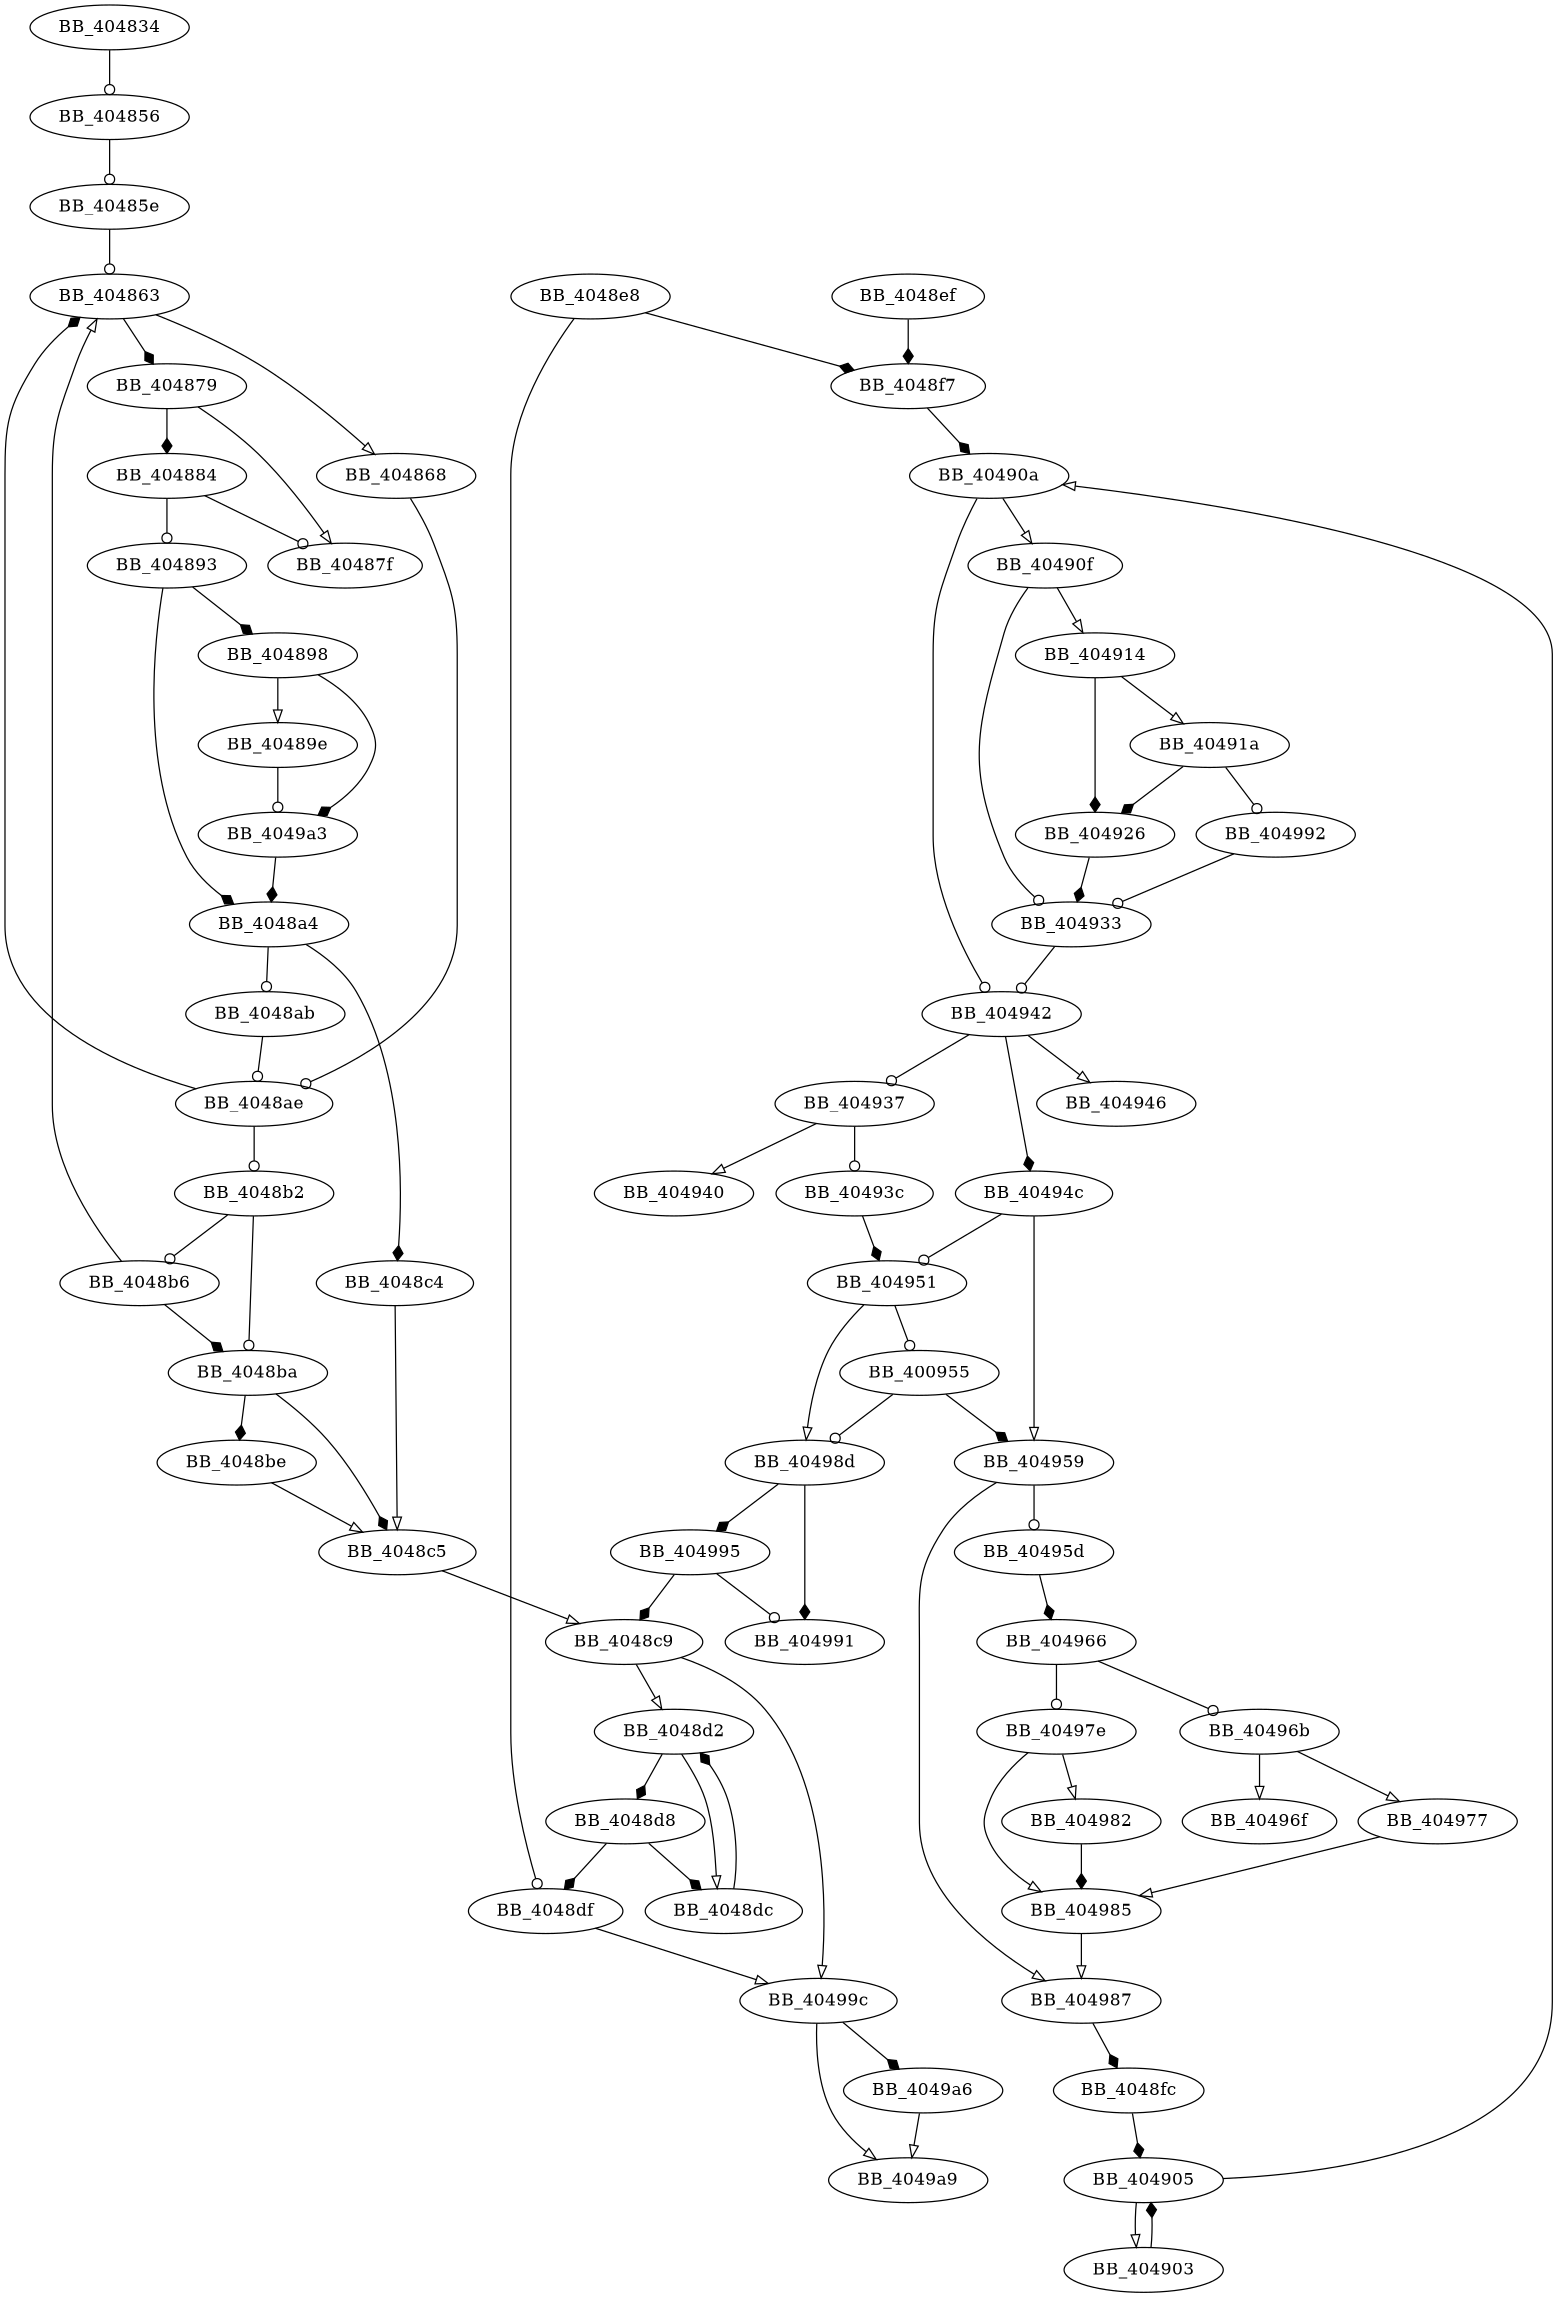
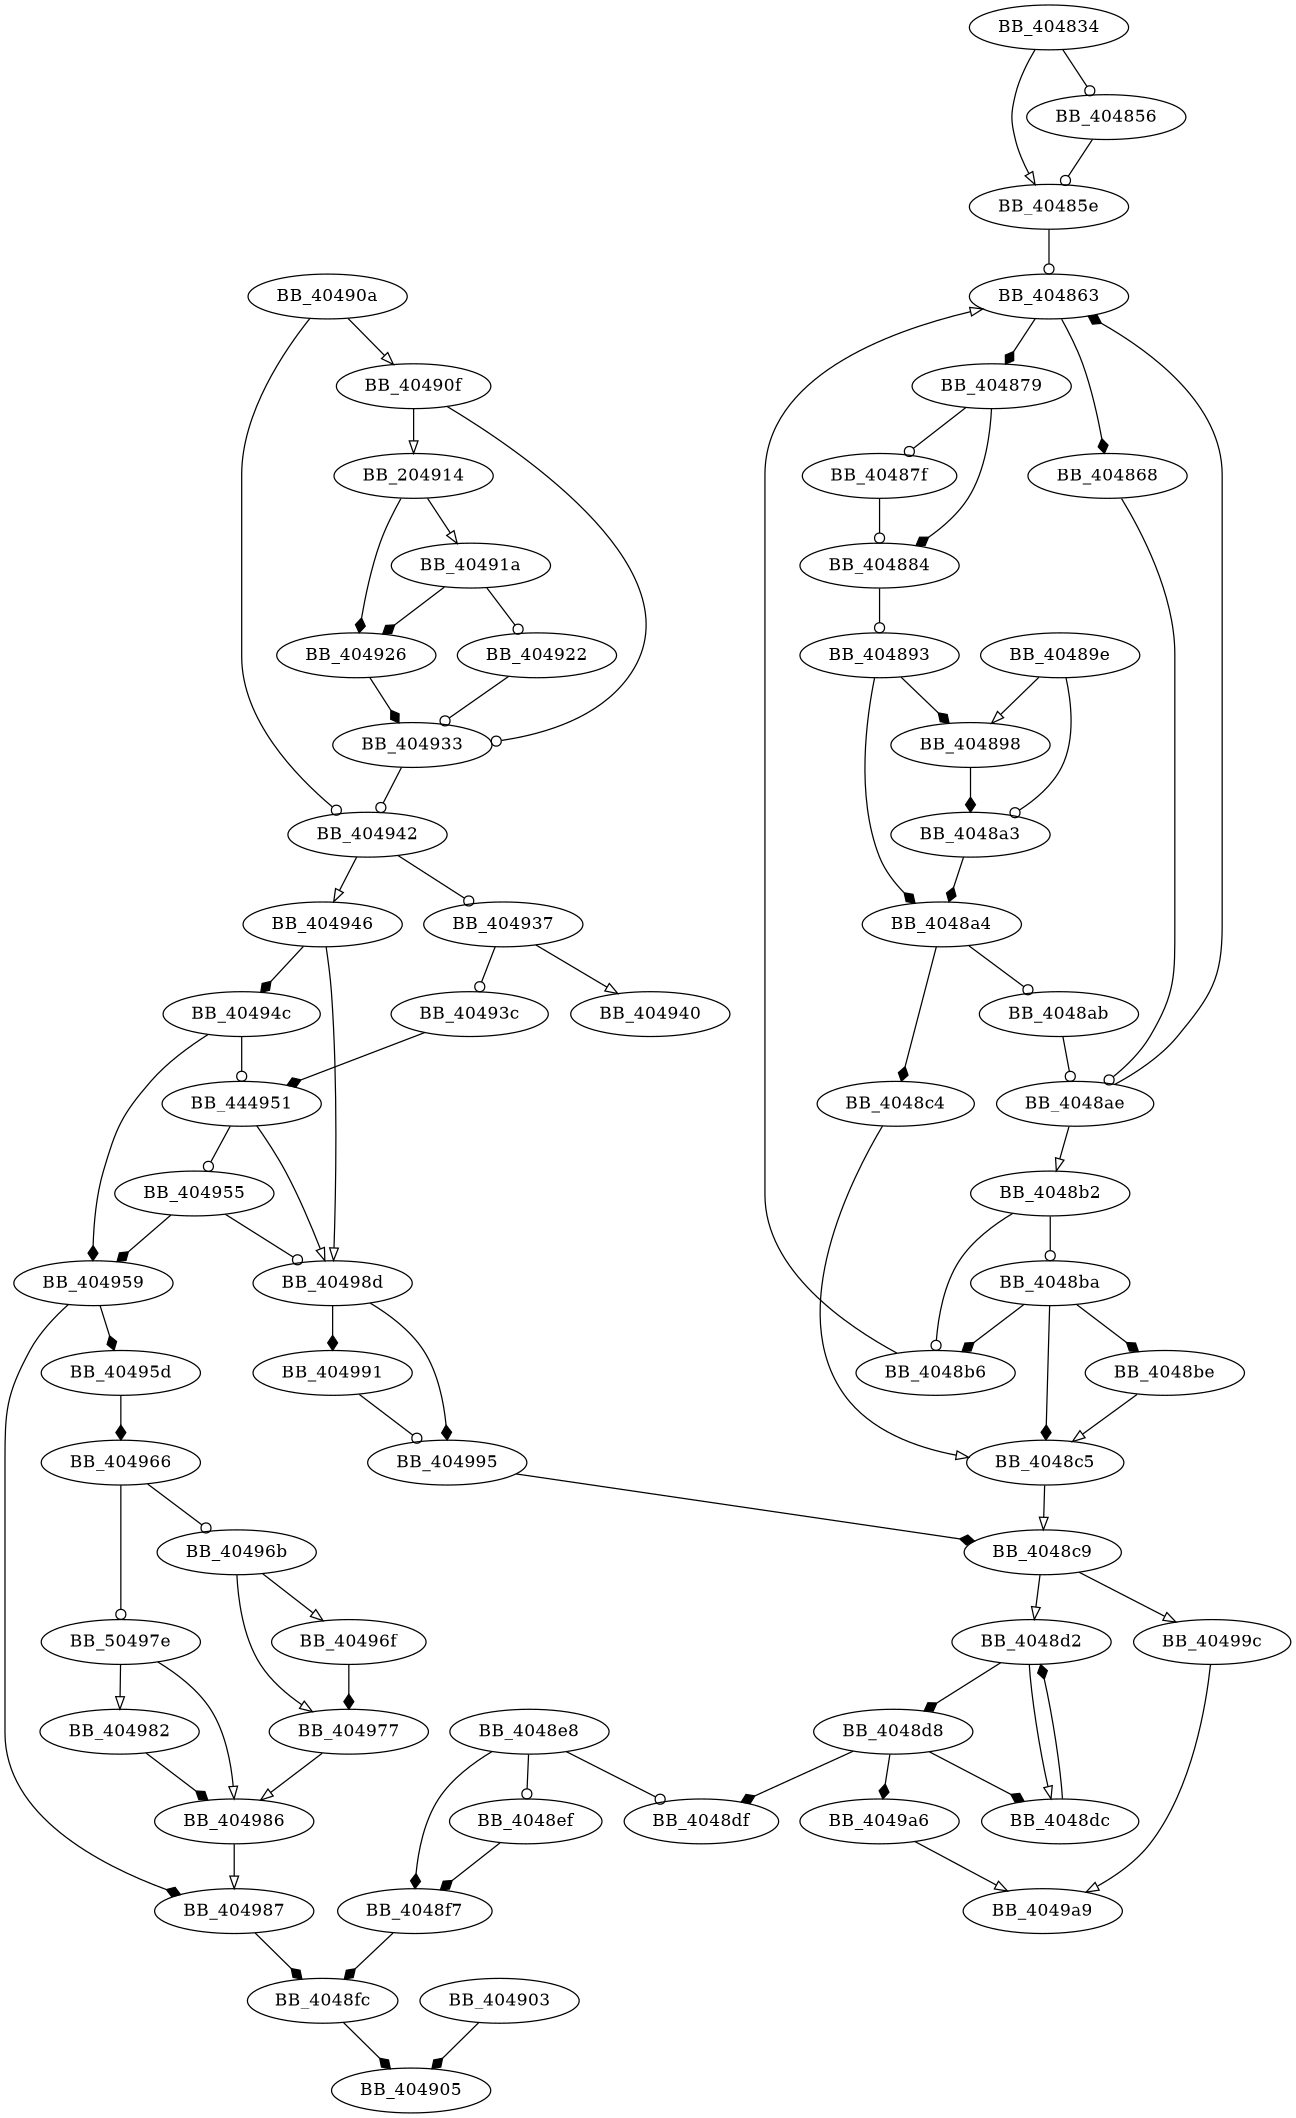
  digraph {
    edge [arrowhead=diamond]
    BB_404834
    BB_404856
    BB_40485e
    BB_404863
    BB_404868
    BB_404879
    BB_4048ae
    BB_40487f
    BB_404884
    BB_4048b2
    BB_404893
    BB_4048b6
    BB_4048ba
    BB_404898
    BB_4048a4
    BB_40489e
-   BB_4048a3 [label=BB_4049a3]
+   BB_4048a3
    BB_4048ab
    BB_4048c4
    BB_4048c5
    BB_4048c9
    BB_4048be
    BB_4048d2
    BB_40499c
    BB_4048d8
    BB_4048dc
    BB_4049a6
    BB_4049a9
    BB_4048df
    BB_4048e8
    BB_4048ef
    BB_4048f7
    BB_4048fc
    BB_404905
    BB_404903
    BB_40490a
    BB_40490f
    BB_404942
-   BB_404914
+   BB_404914 [label=BB_204914]
    BB_404933
    BB_404937
    BB_404946
    BB_40491a
    BB_404926
    BB_40493c
    BB_404940
    BB_40494c
    BB_40498d
-   BB_404922 [label=BB_404992]
-   BB_404951
+   BB_404922
+   BB_404951 [label=BB_444951]
    BB_404959
    BB_404991
    BB_404995
-   BB_404955 [label=BB_400955]
+   BB_404955
    BB_40495d
    BB_404987
    BB_404966
    BB_40496b
-   BB_40497e
+   BB_40497e [label=BB_50497e]
    BB_40496f
    BB_404977
-   BB_404985
+   BB_404985 [label=BB_404986]
    BB_404982
    BB_404834 -> BB_404856 [arrowhead=odot]
+   BB_404834 -> BB_40485e [arrowhead=onormal]
    BB_404856 -> BB_40485e [arrowhead=odot]
    BB_40485e -> BB_404863 [arrowhead=odot]
-   BB_404863 -> BB_404868 [arrowhead=onormal]
+   BB_404863 -> BB_404868
    BB_404863 -> BB_404879
    BB_404868 -> BB_4048ae [arrowhead=odot]
-   BB_404879 -> BB_40487f [arrowhead=onormal]
+   BB_404879 -> BB_40487f [arrowhead=odot]
    BB_404879 -> BB_404884
    BB_4048ae -> BB_404863
-   BB_4048ae -> BB_4048b2 [arrowhead=odot]
-   BB_404884 -> BB_40487f [arrowhead=odot]
+   BB_4048ae -> BB_4048b2 [arrowhead=onormal]
+   BB_40487f -> BB_404884 [arrowhead=odot]
    BB_404884 -> BB_404893 [arrowhead=odot]
    BB_4048b2 -> BB_4048b6 [arrowhead=odot]
    BB_4048b2 -> BB_4048ba [arrowhead=odot]
    BB_404893 -> BB_404898
    BB_404893 -> BB_4048a4
    BB_4048b6 -> BB_404863 [arrowhead=onormal]
-   BB_4048b6 -> BB_4048ba
+   BB_4048ba -> BB_4048b6
    BB_4048ba -> BB_4048c5
    BB_4048ba -> BB_4048be
-   BB_404898 -> BB_40489e [arrowhead=onormal]
+   BB_40489e -> BB_404898 [arrowhead=onormal]
    BB_404898 -> BB_4048a3
    BB_4048a4 -> BB_4048ab [arrowhead=odot]
    BB_4048a4 -> BB_4048c4
    BB_40489e -> BB_4048a3 [arrowhead=odot]
    BB_4048a3 -> BB_4048a4
    BB_4048ab -> BB_4048ae [arrowhead=odot]
    BB_4048c4 -> BB_4048c5 [arrowhead=onormal]
    BB_4048c5 -> BB_4048c9 [arrowhead=onormal]
    BB_4048c9 -> BB_4048d2 [arrowhead=onormal]
    BB_4048c9 -> BB_40499c [arrowhead=onormal]
    BB_4048be -> BB_4048c5 [arrowhead=onormal]
    BB_4048d2 -> BB_4048d8
    BB_4048d2 -> BB_4048dc [arrowhead=onormal]
-   BB_40499c -> BB_4049a6
+   BB_4048d8 -> BB_4049a6
    BB_40499c -> BB_4049a9 [arrowhead=onormal]
    BB_4048d8 -> BB_4048dc
    BB_4048d8 -> BB_4048df
    BB_4048dc -> BB_4048d2
    BB_4049a6 -> BB_4049a9 [arrowhead=onormal]
-   BB_4048df -> BB_40499c [arrowhead=onormal]
    BB_4048e8 -> BB_4048df [arrowhead=odot]
+   BB_4048e8 -> BB_4048ef [arrowhead=odot]
    BB_4048e8 -> BB_4048f7
    BB_4048ef -> BB_4048f7
-   BB_4048f7 -> BB_40490a
+   BB_4048f7 -> BB_4048fc
    BB_4048fc -> BB_404905
-   BB_404905 -> BB_404903 [arrowhead=onormal]
-   BB_404905 -> BB_40490a [arrowhead=onormal]
    BB_404903 -> BB_404905
    BB_40490a -> BB_40490f [arrowhead=onormal]
    BB_40490a -> BB_404942 [arrowhead=odot]
    BB_40490f -> BB_404914 [arrowhead=onormal]
    BB_40490f -> BB_404933 [arrowhead=odot]
    BB_404942 -> BB_404937 [arrowhead=odot]
    BB_404942 -> BB_404946 [arrowhead=onormal]
    BB_404914 -> BB_40491a [arrowhead=onormal]
    BB_404914 -> BB_404926
    BB_404933 -> BB_404942 [arrowhead=odot]
    BB_404937 -> BB_40493c [arrowhead=odot]
    BB_404937 -> BB_404940 [arrowhead=onormal]
-   BB_404942 -> BB_40494c
+   BB_404946 -> BB_40494c
+   BB_404946 -> BB_40498d [arrowhead=onormal]
    BB_40491a -> BB_404926
    BB_40491a -> BB_404922 [arrowhead=odot]
    BB_404926 -> BB_404933
    BB_40493c -> BB_404951
    BB_40494c -> BB_404951 [arrowhead=odot]
-   BB_40494c -> BB_404959 [arrowhead=onormal]
+   BB_40494c -> BB_404959
    BB_40498d -> BB_404991
    BB_40498d -> BB_404995
    BB_404922 -> BB_404933 [arrowhead=odot]
    BB_404951 -> BB_40498d [arrowhead=onormal]
    BB_404951 -> BB_404955 [arrowhead=odot]
-   BB_404959 -> BB_40495d [arrowhead=odot]
-   BB_404959 -> BB_404987 [arrowhead=onormal]
-   BB_404995 -> BB_404991 [arrowhead=odot]
+   BB_404959 -> BB_40495d
+   BB_404959 -> BB_404987
+   BB_404991 -> BB_404995 [arrowhead=odot]
    BB_404995 -> BB_4048c9
    BB_404955 -> BB_40498d [arrowhead=odot]
    BB_404955 -> BB_404959
    BB_40495d -> BB_404966
    BB_404987 -> BB_4048fc
    BB_404966 -> BB_40496b [arrowhead=odot]
    BB_404966 -> BB_40497e [arrowhead=odot]
    BB_40496b -> BB_40496f [arrowhead=onormal]
    BB_40496b -> BB_404977 [arrowhead=onormal]
    BB_40497e -> BB_404985 [arrowhead=onormal]
    BB_40497e -> BB_404982 [arrowhead=onormal]
+   BB_40496f -> BB_404977
    BB_404977 -> BB_404985 [arrowhead=onormal]
    BB_404985 -> BB_404987 [arrowhead=onormal]
    BB_404982 -> BB_404985
  }
